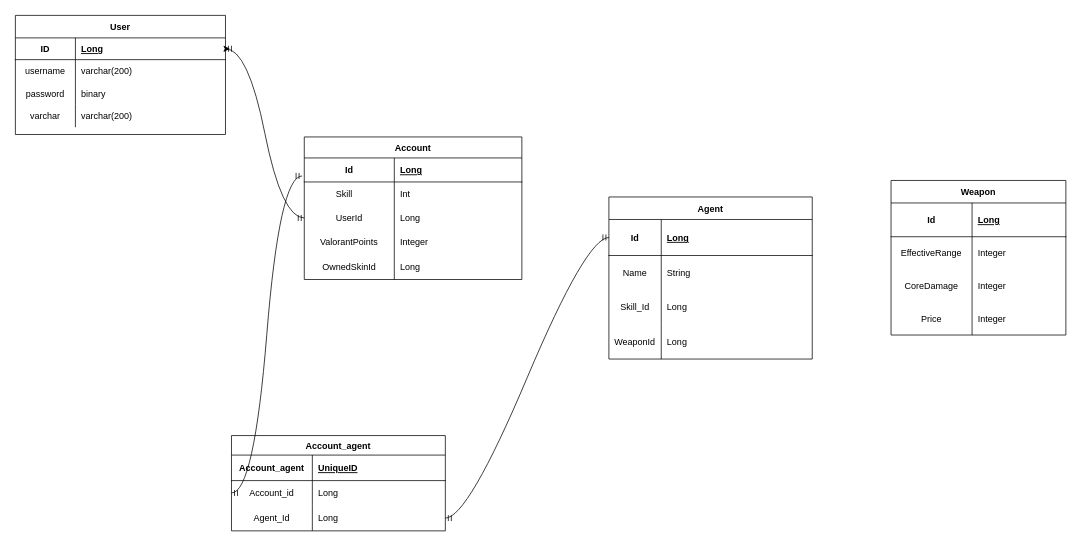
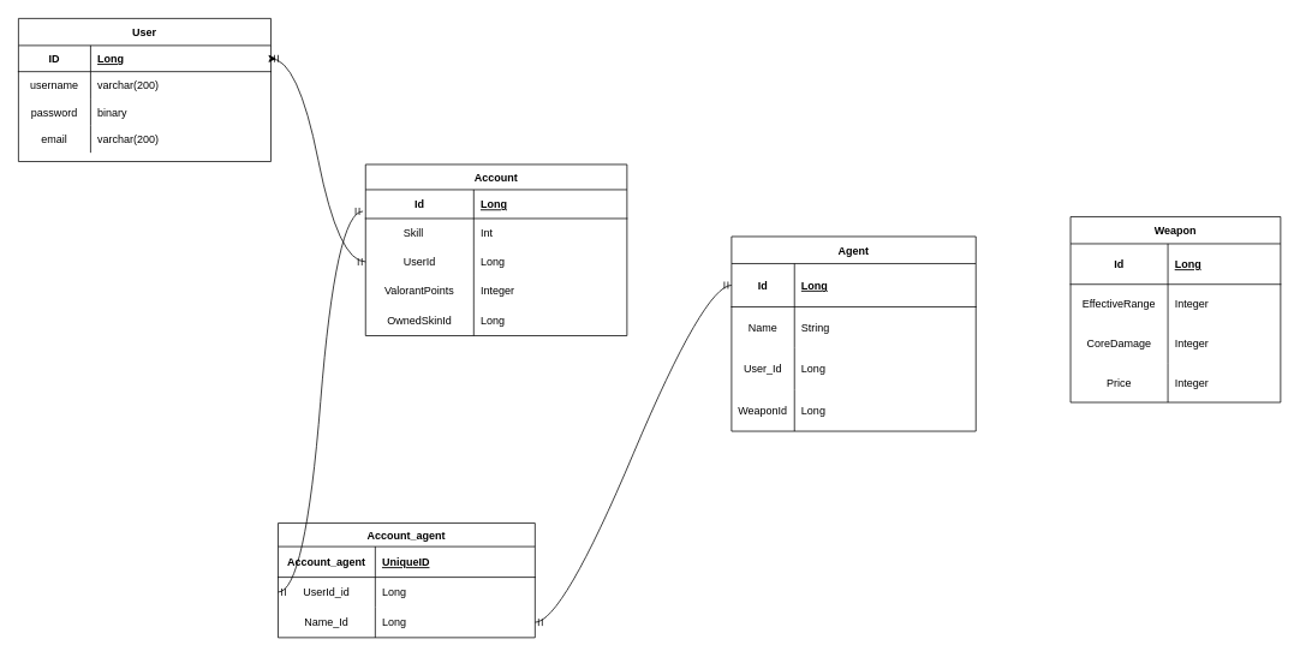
  <mxCell id="0" />
  <mxCell id="1" parent="0" />
  <mxCell id="2" value="User" style="shape=table;startSize=30;container=1;collapsible=1;childLayout=tableLayout;fixedRows=1;rowLines=0;fontStyle=1;align=center;resizeLast=1;" vertex="1" parent="1"><mxGeometry x="20" y="20" width="280" height="158.75" as="geometry" /></mxCell>
  <mxCell id="3" value="" style="shape=tableRow;horizontal=0;startSize=0;swimlaneHead=0;swimlaneBody=0;fillColor=none;collapsible=0;dropTarget=0;points=[[0,0.5],[1,0.5]];portConstraint=eastwest;top=0;left=0;right=0;bottom=1;" vertex="1" parent="2"><mxGeometry y="30" width="280" height="29" as="geometry" /></mxCell>
  <mxCell id="4" value="ID" style="shape=partialRectangle;connectable=0;fillColor=none;top=0;left=0;bottom=0;right=0;fontStyle=1;overflow=hidden;" vertex="1" parent="3"><mxGeometry width="80" height="29" as="geometry"><mxRectangle width="80" height="29" as="alternateBounds" /></mxGeometry></mxCell>
  <mxCell id="5" value="Long" style="shape=partialRectangle;connectable=0;fillColor=none;top=0;left=0;bottom=0;right=0;align=left;spacingLeft=6;fontStyle=5;overflow=hidden;" vertex="1" parent="3"><mxGeometry x="80" width="200" height="29" as="geometry"><mxRectangle width="200" height="29" as="alternateBounds" /></mxGeometry></mxCell>
  <mxCell id="6" value="" style="shape=tableRow;horizontal=0;startSize=0;swimlaneHead=0;swimlaneBody=0;fillColor=none;collapsible=0;dropTarget=0;points=[[0,0.5],[1,0.5]];portConstraint=eastwest;top=0;left=0;right=0;bottom=0;" vertex="1" parent="2"><mxGeometry y="59" width="280" height="30" as="geometry" /></mxCell>
  <mxCell id="7" value="username" style="shape=partialRectangle;connectable=0;fillColor=none;top=0;left=0;bottom=0;right=0;editable=1;overflow=hidden;" vertex="1" parent="6"><mxGeometry width="80" height="30" as="geometry"><mxRectangle width="80" height="30" as="alternateBounds" /></mxGeometry></mxCell>
  <mxCell id="8" value="varchar(200)" style="shape=partialRectangle;connectable=0;fillColor=none;top=0;left=0;bottom=0;right=0;align=left;spacingLeft=6;overflow=hidden;" vertex="1" parent="6"><mxGeometry x="80" width="200" height="30" as="geometry"><mxRectangle width="200" height="30" as="alternateBounds" /></mxGeometry></mxCell>
  <mxCell id="9" value="" style="shape=tableRow;horizontal=0;startSize=0;swimlaneHead=0;swimlaneBody=0;fillColor=none;collapsible=0;dropTarget=0;points=[[0,0.5],[1,0.5]];portConstraint=eastwest;top=0;left=0;right=0;bottom=0;" vertex="1" parent="2"><mxGeometry y="89" width="280" height="30" as="geometry" /></mxCell>
  <mxCell id="10" value="password" style="shape=partialRectangle;connectable=0;fillColor=none;top=0;left=0;bottom=0;right=0;editable=1;overflow=hidden;" vertex="1" parent="9"><mxGeometry width="80" height="30" as="geometry"><mxRectangle width="80" height="30" as="alternateBounds" /></mxGeometry></mxCell>
  <mxCell id="11" value="binary" style="shape=partialRectangle;connectable=0;fillColor=none;top=0;left=0;bottom=0;right=0;align=left;spacingLeft=6;overflow=hidden;" vertex="1" parent="9"><mxGeometry x="80" width="200" height="30" as="geometry"><mxRectangle width="200" height="30" as="alternateBounds" /></mxGeometry></mxCell>
  <mxCell id="12" value="" style="shape=tableRow;horizontal=0;startSize=0;swimlaneHead=0;swimlaneBody=0;fillColor=none;collapsible=0;dropTarget=0;points=[[0,0.5],[1,0.5]];portConstraint=eastwest;top=0;left=0;right=0;bottom=0;" vertex="1" parent="2"><mxGeometry y="119" width="280" height="30" as="geometry" /></mxCell>
- <mxCell id="13" value="varchar" style="shape=partialRectangle;connectable=0;fillColor=none;top=0;left=0;bottom=0;right=0;editable=1;overflow=hidden;" vertex="1" parent="12"><mxGeometry width="80" height="30" as="geometry"><mxRectangle width="80" height="30" as="alternateBounds" /></mxGeometry></mxCell>
+ <mxCell id="13" value="email" style="shape=partialRectangle;connectable=0;fillColor=none;top=0;left=0;bottom=0;right=0;editable=1;overflow=hidden;" vertex="1" parent="12"><mxGeometry width="80" height="30" as="geometry"><mxRectangle width="80" height="30" as="alternateBounds" /></mxGeometry></mxCell>
  <mxCell id="14" value="varchar(200)" style="shape=partialRectangle;connectable=0;fillColor=none;top=0;left=0;bottom=0;right=0;align=left;spacingLeft=6;overflow=hidden;" vertex="1" parent="12"><mxGeometry x="80" width="200" height="30" as="geometry"><mxRectangle width="200" height="30" as="alternateBounds" /></mxGeometry></mxCell>
  <mxCell id="15" value="Account" style="shape=table;startSize=28;container=1;collapsible=1;childLayout=tableLayout;fixedRows=0;rowLines=0;fontStyle=1;align=center;resizeLast=1;fontColor=none;resizeLastRow=1;" vertex="1" parent="1"><mxGeometry x="405" y="182" width="290" height="190" as="geometry" /></mxCell>
  <mxCell id="16" value="" style="shape=tableRow;horizontal=0;startSize=0;swimlaneHead=0;swimlaneBody=0;fillColor=none;collapsible=0;dropTarget=0;points=[[0,0.5],[1,0.5]];portConstraint=eastwest;top=0;left=0;right=0;bottom=1;fontColor=none;" vertex="1" parent="15"><mxGeometry y="28" width="290" height="32" as="geometry" /></mxCell>
  <mxCell id="17" value="Id" style="shape=partialRectangle;connectable=0;fillColor=none;top=0;left=0;bottom=0;right=0;fontStyle=1;overflow=hidden;fontColor=none;" vertex="1" parent="16"><mxGeometry width="120" height="32" as="geometry"><mxRectangle width="120" height="32" as="alternateBounds" /></mxGeometry></mxCell>
  <mxCell id="18" value="Long" style="shape=partialRectangle;connectable=0;fillColor=none;top=0;left=0;bottom=0;right=0;align=left;spacingLeft=6;fontStyle=5;overflow=hidden;fontColor=none;" vertex="1" parent="16"><mxGeometry x="120" width="170" height="32" as="geometry"><mxRectangle width="170" height="32" as="alternateBounds" /></mxGeometry></mxCell>
  <mxCell id="19" value="" style="shape=tableRow;horizontal=0;startSize=0;swimlaneHead=0;swimlaneBody=0;fillColor=none;collapsible=0;dropTarget=0;points=[[0,0.5],[1,0.5]];portConstraint=eastwest;top=0;left=0;right=0;bottom=0;fontColor=none;" vertex="1" parent="15"><mxGeometry y="60" width="290" height="32" as="geometry" /></mxCell>
  <mxCell id="20" value="Skill    " style="shape=partialRectangle;connectable=0;fillColor=none;top=0;left=0;bottom=0;right=0;editable=1;overflow=hidden;fontColor=none;" vertex="1" parent="19"><mxGeometry width="120" height="32" as="geometry"><mxRectangle width="120" height="32" as="alternateBounds" /></mxGeometry></mxCell>
  <mxCell id="21" value="Int" style="shape=partialRectangle;connectable=0;fillColor=none;top=0;left=0;bottom=0;right=0;align=left;spacingLeft=6;overflow=hidden;fontColor=none;" vertex="1" parent="19"><mxGeometry x="120" width="170" height="32" as="geometry"><mxRectangle width="170" height="32" as="alternateBounds" /></mxGeometry></mxCell>
  <mxCell id="22" value="" style="shape=tableRow;horizontal=0;startSize=0;swimlaneHead=0;swimlaneBody=0;fillColor=none;collapsible=0;dropTarget=0;points=[[0,0.5],[1,0.5]];portConstraint=eastwest;top=0;left=0;right=0;bottom=0;fontColor=none;" vertex="1" parent="15"><mxGeometry y="92" width="290" height="32" as="geometry" /></mxCell>
  <mxCell id="23" value="UserId" style="shape=partialRectangle;connectable=0;fillColor=none;top=0;left=0;bottom=0;right=0;editable=1;overflow=hidden;fontColor=none;" vertex="1" parent="22"><mxGeometry width="120" height="32" as="geometry"><mxRectangle width="120" height="32" as="alternateBounds" /></mxGeometry></mxCell>
  <mxCell id="24" value="Long" style="shape=partialRectangle;connectable=0;fillColor=none;top=0;left=0;bottom=0;right=0;align=left;spacingLeft=6;overflow=hidden;fontColor=none;" vertex="1" parent="22"><mxGeometry x="120" width="170" height="32" as="geometry"><mxRectangle width="170" height="32" as="alternateBounds" /></mxGeometry></mxCell>
  <mxCell id="25" style="shape=tableRow;horizontal=0;startSize=0;swimlaneHead=0;swimlaneBody=0;fillColor=none;collapsible=0;dropTarget=0;points=[[0,0.5],[1,0.5]];portConstraint=eastwest;top=0;left=0;right=0;bottom=0;fontColor=none;" vertex="1" parent="15"><mxGeometry y="124" width="290" height="32" as="geometry" /></mxCell>
  <mxCell id="26" value="ValorantPoints" style="shape=partialRectangle;connectable=0;fillColor=none;top=0;left=0;bottom=0;right=0;editable=1;overflow=hidden;fontColor=none;" vertex="1" parent="25"><mxGeometry width="120" height="32" as="geometry"><mxRectangle width="120" height="32" as="alternateBounds" /></mxGeometry></mxCell>
  <mxCell id="27" value="Integer" style="shape=partialRectangle;connectable=0;fillColor=none;top=0;left=0;bottom=0;right=0;align=left;spacingLeft=6;overflow=hidden;fontColor=none;" vertex="1" parent="25"><mxGeometry x="120" width="170" height="32" as="geometry"><mxRectangle width="170" height="32" as="alternateBounds" /></mxGeometry></mxCell>
  <mxCell id="28" style="shape=tableRow;horizontal=0;startSize=0;swimlaneHead=0;swimlaneBody=0;fillColor=none;collapsible=0;dropTarget=0;points=[[0,0.5],[1,0.5]];portConstraint=eastwest;top=0;left=0;right=0;bottom=0;fontColor=none;" vertex="1" parent="15"><mxGeometry y="156" width="290" height="34" as="geometry" /></mxCell>
  <mxCell id="29" value="OwnedSkinId" style="shape=partialRectangle;connectable=0;fillColor=none;top=0;left=0;bottom=0;right=0;editable=1;overflow=hidden;fontColor=none;" vertex="1" parent="28"><mxGeometry width="120" height="34" as="geometry"><mxRectangle width="120" height="34" as="alternateBounds" /></mxGeometry></mxCell>
  <mxCell id="30" value="Long" style="shape=partialRectangle;connectable=0;fillColor=none;top=0;left=0;bottom=0;right=0;align=left;spacingLeft=6;overflow=hidden;fontColor=none;" vertex="1" parent="28"><mxGeometry x="120" width="170" height="34" as="geometry"><mxRectangle width="170" height="34" as="alternateBounds" /></mxGeometry></mxCell>
  <mxCell id="31" value="Agent" style="shape=table;startSize=30;container=1;collapsible=1;childLayout=tableLayout;fixedRows=0;rowLines=0;fontStyle=1;align=center;resizeLast=1;fontColor=none;columnLines=1;" vertex="1" parent="1"><mxGeometry x="811" y="262" width="271" height="216" as="geometry" /></mxCell>
  <mxCell id="32" value="" style="shape=tableRow;horizontal=0;startSize=0;swimlaneHead=0;swimlaneBody=0;fillColor=none;collapsible=0;dropTarget=0;points=[[0,0.5],[1,0.5]];portConstraint=eastwest;top=0;left=0;right=0;bottom=1;fontColor=none;" vertex="1" parent="31"><mxGeometry y="30" width="271" height="48" as="geometry" /></mxCell>
  <mxCell id="33" value="Id" style="shape=partialRectangle;connectable=0;fillColor=none;top=0;left=0;bottom=0;right=0;fontStyle=1;overflow=hidden;fontColor=none;" vertex="1" parent="32"><mxGeometry width="69.75" height="48" as="geometry"><mxRectangle width="69.75" height="48" as="alternateBounds" /></mxGeometry></mxCell>
  <mxCell id="34" value="Long" style="shape=partialRectangle;connectable=0;fillColor=none;top=0;left=0;bottom=0;right=0;align=left;spacingLeft=6;fontStyle=5;overflow=hidden;fontColor=none;" vertex="1" parent="32"><mxGeometry x="69.75" width="201.25" height="48" as="geometry"><mxRectangle width="201.25" height="48" as="alternateBounds" /></mxGeometry></mxCell>
  <mxCell id="35" value="" style="shape=tableRow;horizontal=0;startSize=0;swimlaneHead=0;swimlaneBody=0;fillColor=none;collapsible=0;dropTarget=0;points=[[0,0.5],[1,0.5]];portConstraint=eastwest;top=0;left=0;right=0;bottom=0;fontColor=none;" vertex="1" parent="31"><mxGeometry y="78" width="271" height="45" as="geometry" /></mxCell>
  <mxCell id="36" value="Name" style="shape=partialRectangle;connectable=0;fillColor=none;top=0;left=0;bottom=0;right=0;editable=1;overflow=hidden;fontColor=none;" vertex="1" parent="35"><mxGeometry width="69.75" height="45" as="geometry"><mxRectangle width="69.75" height="45" as="alternateBounds" /></mxGeometry></mxCell>
  <mxCell id="37" value="String" style="shape=partialRectangle;connectable=0;fillColor=none;top=0;left=0;bottom=0;right=0;align=left;spacingLeft=6;overflow=hidden;fontColor=none;" vertex="1" parent="35"><mxGeometry x="69.75" width="201.25" height="45" as="geometry"><mxRectangle width="201.25" height="45" as="alternateBounds" /></mxGeometry></mxCell>
  <mxCell id="38" value="" style="shape=tableRow;horizontal=0;startSize=0;swimlaneHead=0;swimlaneBody=0;fillColor=none;collapsible=0;dropTarget=0;points=[[0,0.5],[1,0.5]];portConstraint=eastwest;top=0;left=0;right=0;bottom=0;fontColor=none;" vertex="1" parent="31"><mxGeometry y="123" width="271" height="47" as="geometry" /></mxCell>
- <mxCell id="39" value="Skill_Id" style="shape=partialRectangle;connectable=0;fillColor=none;top=0;left=0;bottom=0;right=0;editable=1;overflow=hidden;fontColor=none;" vertex="1" parent="38"><mxGeometry width="69.75" height="47" as="geometry"><mxRectangle width="69.75" height="47" as="alternateBounds" /></mxGeometry></mxCell>
+ <mxCell id="39" value="User_Id" style="shape=partialRectangle;connectable=0;fillColor=none;top=0;left=0;bottom=0;right=0;editable=1;overflow=hidden;fontColor=none;" vertex="1" parent="38"><mxGeometry width="69.75" height="47" as="geometry"><mxRectangle width="69.75" height="47" as="alternateBounds" /></mxGeometry></mxCell>
  <mxCell id="40" value="Long" style="shape=partialRectangle;connectable=0;fillColor=none;top=0;left=0;bottom=0;right=0;align=left;spacingLeft=6;overflow=hidden;fontColor=none;" vertex="1" parent="38"><mxGeometry x="69.75" width="201.25" height="47" as="geometry"><mxRectangle width="201.25" height="47" as="alternateBounds" /></mxGeometry></mxCell>
  <mxCell id="41" value="" style="shape=tableRow;horizontal=0;startSize=0;swimlaneHead=0;swimlaneBody=0;fillColor=none;collapsible=0;dropTarget=0;points=[[0,0.5],[1,0.5]];portConstraint=eastwest;top=0;left=0;right=0;bottom=0;fontColor=none;" vertex="1" parent="31"><mxGeometry y="170" width="271" height="46" as="geometry" /></mxCell>
  <mxCell id="42" value="WeaponId" style="shape=partialRectangle;connectable=0;fillColor=none;top=0;left=0;bottom=0;right=0;editable=1;overflow=hidden;fontColor=none;" vertex="1" parent="41"><mxGeometry width="69.75" height="46" as="geometry"><mxRectangle width="69.75" height="46" as="alternateBounds" /></mxGeometry></mxCell>
  <mxCell id="43" value="Long" style="shape=partialRectangle;connectable=0;fillColor=none;top=0;left=0;bottom=0;right=0;align=left;spacingLeft=6;overflow=hidden;fontColor=none;" vertex="1" parent="41"><mxGeometry x="69.75" width="201.25" height="46" as="geometry"><mxRectangle width="201.25" height="46" as="alternateBounds" /></mxGeometry></mxCell>
  <mxCell id="44" style="edgeStyle=orthogonalEdgeStyle;curved=1;orthogonalLoop=1;jettySize=auto;html=1;exitX=1;exitY=0.5;exitDx=0;exitDy=0;fontColor=none;endFill=1;" edge="1" parent="1" source="3"><mxGeometry relative="1" as="geometry"><mxPoint x="306" y="65" as="targetPoint" /></mxGeometry></mxCell>
  <mxCell id="45" value="" style="edgeStyle=entityRelationEdgeStyle;fontSize=12;html=1;endArrow=ERmandOne;startArrow=ERmandOne;fontColor=none;curved=1;" edge="1" parent="1" source="22" target="3"><mxGeometry width="100" height="100" relative="1" as="geometry"><mxPoint x="341" y="339" as="sourcePoint" /><mxPoint x="521" y="111" as="targetPoint" /></mxGeometry></mxCell>
  <mxCell id="46" value="Account_agent" style="shape=table;startSize=26;container=1;collapsible=1;childLayout=tableLayout;fixedRows=0;rowLines=0;fontStyle=1;align=center;resizeLast=1;fontColor=none;resizeLastRow=0;columnLines=1;" vertex="1" parent="1"><mxGeometry x="308" y="580" width="285" height="127" as="geometry" /></mxCell>
  <mxCell id="47" value="" style="shape=tableRow;horizontal=0;startSize=0;swimlaneHead=0;swimlaneBody=0;fillColor=none;collapsible=0;dropTarget=0;points=[[0,0.5],[1,0.5]];portConstraint=eastwest;top=0;left=0;right=0;bottom=1;fontColor=none;" vertex="1" parent="46"><mxGeometry y="26" width="285" height="34" as="geometry" /></mxCell>
  <mxCell id="48" value="Account_agent" style="shape=partialRectangle;connectable=0;fillColor=none;top=0;left=0;bottom=0;right=0;fontStyle=1;overflow=hidden;fontColor=none;" vertex="1" parent="47"><mxGeometry width="107.75" height="34" as="geometry"><mxRectangle width="107.75" height="34" as="alternateBounds" /></mxGeometry></mxCell>
  <mxCell id="49" value="UniqueID" style="shape=partialRectangle;connectable=0;fillColor=none;top=0;left=0;bottom=0;right=0;align=left;spacingLeft=6;fontStyle=5;overflow=hidden;fontColor=none;" vertex="1" parent="47"><mxGeometry x="107.75" width="177.25" height="34" as="geometry"><mxRectangle width="177.25" height="34" as="alternateBounds" /></mxGeometry></mxCell>
  <mxCell id="50" value="" style="shape=tableRow;horizontal=0;startSize=0;swimlaneHead=0;swimlaneBody=0;fillColor=none;collapsible=0;dropTarget=0;points=[[0,0.5],[1,0.5]];portConstraint=eastwest;top=0;left=0;right=0;bottom=0;fontColor=none;" vertex="1" parent="46"><mxGeometry y="60" width="285" height="33" as="geometry" /></mxCell>
- <mxCell id="51" value="Account_id" style="shape=partialRectangle;connectable=0;fillColor=none;top=0;left=0;bottom=0;right=0;editable=1;overflow=hidden;fontColor=none;" vertex="1" parent="50"><mxGeometry width="107.75" height="33" as="geometry"><mxRectangle width="107.75" height="33" as="alternateBounds" /></mxGeometry></mxCell>
+ <mxCell id="51" value="UserId_id" style="shape=partialRectangle;connectable=0;fillColor=none;top=0;left=0;bottom=0;right=0;editable=1;overflow=hidden;fontColor=none;" vertex="1" parent="50"><mxGeometry width="107.75" height="33" as="geometry"><mxRectangle width="107.75" height="33" as="alternateBounds" /></mxGeometry></mxCell>
  <mxCell id="52" value="Long" style="shape=partialRectangle;connectable=0;fillColor=none;top=0;left=0;bottom=0;right=0;align=left;spacingLeft=6;overflow=hidden;fontColor=none;" vertex="1" parent="50"><mxGeometry x="107.75" width="177.25" height="33" as="geometry"><mxRectangle width="177.25" height="33" as="alternateBounds" /></mxGeometry></mxCell>
  <mxCell id="53" value="" style="shape=tableRow;horizontal=0;startSize=0;swimlaneHead=0;swimlaneBody=0;fillColor=none;collapsible=0;dropTarget=0;points=[[0,0.5],[1,0.5]];portConstraint=eastwest;top=0;left=0;right=0;bottom=0;fontColor=none;" vertex="1" parent="46"><mxGeometry y="93" width="285" height="34" as="geometry" /></mxCell>
- <mxCell id="54" value="Agent_Id" style="shape=partialRectangle;connectable=0;fillColor=none;top=0;left=0;bottom=0;right=0;editable=1;overflow=hidden;fontColor=none;" vertex="1" parent="53"><mxGeometry width="107.75" height="34" as="geometry"><mxRectangle width="107.75" height="34" as="alternateBounds" /></mxGeometry></mxCell>
+ <mxCell id="54" value="Name_Id" style="shape=partialRectangle;connectable=0;fillColor=none;top=0;left=0;bottom=0;right=0;editable=1;overflow=hidden;fontColor=none;" vertex="1" parent="53"><mxGeometry width="107.75" height="34" as="geometry"><mxRectangle width="107.75" height="34" as="alternateBounds" /></mxGeometry></mxCell>
  <mxCell id="55" value="Long" style="shape=partialRectangle;connectable=0;fillColor=none;top=0;left=0;bottom=0;right=0;align=left;spacingLeft=6;overflow=hidden;fontColor=none;" vertex="1" parent="53"><mxGeometry x="107.75" width="177.25" height="34" as="geometry"><mxRectangle width="177.25" height="34" as="alternateBounds" /></mxGeometry></mxCell>
  <mxCell id="56" value="" style="edgeStyle=entityRelationEdgeStyle;fontSize=12;html=1;endArrow=ERmandOne;startArrow=ERmandOne;fontColor=none;curved=1;entryX=-0.01;entryY=0.75;entryDx=0;entryDy=0;entryPerimeter=0;exitX=0;exitY=0.5;exitDx=0;exitDy=0;" edge="1" parent="1" source="50" target="16"><mxGeometry width="100" height="100" relative="1" as="geometry"><mxPoint x="341" y="534" as="sourcePoint" /><mxPoint x="319" y="345" as="targetPoint" /></mxGeometry></mxCell>
  <mxCell id="57" value="" style="edgeStyle=entityRelationEdgeStyle;fontSize=12;html=1;endArrow=ERmandOne;startArrow=ERmandOne;fontColor=none;curved=1;entryX=0;entryY=0.5;entryDx=0;entryDy=0;exitX=1;exitY=0.5;exitDx=0;exitDy=0;" edge="1" parent="1" source="53" target="32"><mxGeometry width="100" height="100" relative="1" as="geometry"><mxPoint x="627" y="689" as="sourcePoint" /><mxPoint x="727" y="589" as="targetPoint" /></mxGeometry></mxCell>
  <mxCell id="58" value="Weapon" style="shape=table;startSize=30;container=1;collapsible=1;childLayout=tableLayout;fixedRows=0;rowLines=0;fontStyle=1;align=center;resizeLast=1;fontColor=none;" vertex="1" parent="1"><mxGeometry x="1187" y="240" width="233" height="206" as="geometry" /></mxCell>
  <mxCell id="59" value="" style="shape=tableRow;horizontal=0;startSize=0;swimlaneHead=0;swimlaneBody=0;fillColor=none;collapsible=0;dropTarget=0;points=[[0,0.5],[1,0.5]];portConstraint=eastwest;top=0;left=0;right=0;bottom=1;fontColor=none;" vertex="1" parent="58"><mxGeometry y="30" width="233" height="45" as="geometry" /></mxCell>
  <mxCell id="60" value="Id" style="shape=partialRectangle;connectable=0;fillColor=none;top=0;left=0;bottom=0;right=0;fontStyle=1;overflow=hidden;fontColor=none;" vertex="1" parent="59"><mxGeometry width="108.0" height="45" as="geometry"><mxRectangle width="108.0" height="45" as="alternateBounds" /></mxGeometry></mxCell>
  <mxCell id="61" value="Long" style="shape=partialRectangle;connectable=0;fillColor=none;top=0;left=0;bottom=0;right=0;align=left;spacingLeft=6;fontStyle=5;overflow=hidden;fontColor=none;" vertex="1" parent="59"><mxGeometry x="108.0" width="125.0" height="45" as="geometry"><mxRectangle width="125.0" height="45" as="alternateBounds" /></mxGeometry></mxCell>
  <mxCell id="62" value="" style="shape=tableRow;horizontal=0;startSize=0;swimlaneHead=0;swimlaneBody=0;fillColor=none;collapsible=0;dropTarget=0;points=[[0,0.5],[1,0.5]];portConstraint=eastwest;top=0;left=0;right=0;bottom=0;fontColor=none;" vertex="1" parent="58"><mxGeometry y="75" width="233" height="43" as="geometry" /></mxCell>
  <mxCell id="63" value="EffectiveRange" style="shape=partialRectangle;connectable=0;fillColor=none;top=0;left=0;bottom=0;right=0;editable=1;overflow=hidden;fontColor=none;" vertex="1" parent="62"><mxGeometry width="108.0" height="43" as="geometry"><mxRectangle width="108.0" height="43" as="alternateBounds" /></mxGeometry></mxCell>
  <mxCell id="64" value="Integer" style="shape=partialRectangle;connectable=0;fillColor=none;top=0;left=0;bottom=0;right=0;align=left;spacingLeft=6;overflow=hidden;fontColor=none;" vertex="1" parent="62"><mxGeometry x="108.0" width="125.0" height="43" as="geometry"><mxRectangle width="125.0" height="43" as="alternateBounds" /></mxGeometry></mxCell>
  <mxCell id="65" value="" style="shape=tableRow;horizontal=0;startSize=0;swimlaneHead=0;swimlaneBody=0;fillColor=none;collapsible=0;dropTarget=0;points=[[0,0.5],[1,0.5]];portConstraint=eastwest;top=0;left=0;right=0;bottom=0;fontColor=none;" vertex="1" parent="58"><mxGeometry y="118" width="233" height="45" as="geometry" /></mxCell>
  <mxCell id="66" value="CoreDamage" style="shape=partialRectangle;connectable=0;fillColor=none;top=0;left=0;bottom=0;right=0;editable=1;overflow=hidden;fontColor=none;" vertex="1" parent="65"><mxGeometry width="108.0" height="45" as="geometry"><mxRectangle width="108.0" height="45" as="alternateBounds" /></mxGeometry></mxCell>
  <mxCell id="67" value="Integer" style="shape=partialRectangle;connectable=0;fillColor=none;top=0;left=0;bottom=0;right=0;align=left;spacingLeft=6;overflow=hidden;fontColor=none;" vertex="1" parent="65"><mxGeometry x="108.0" width="125.0" height="45" as="geometry"><mxRectangle width="125.0" height="45" as="alternateBounds" /></mxGeometry></mxCell>
  <mxCell id="68" value="" style="shape=tableRow;horizontal=0;startSize=0;swimlaneHead=0;swimlaneBody=0;fillColor=none;collapsible=0;dropTarget=0;points=[[0,0.5],[1,0.5]];portConstraint=eastwest;top=0;left=0;right=0;bottom=0;fontColor=none;" vertex="1" parent="58"><mxGeometry y="163" width="233" height="43" as="geometry" /></mxCell>
  <mxCell id="69" value="Price" style="shape=partialRectangle;connectable=0;fillColor=none;top=0;left=0;bottom=0;right=0;editable=1;overflow=hidden;fontColor=none;" vertex="1" parent="68"><mxGeometry width="108.0" height="43" as="geometry"><mxRectangle width="108.0" height="43" as="alternateBounds" /></mxGeometry></mxCell>
  <mxCell id="70" value="Integer" style="shape=partialRectangle;connectable=0;fillColor=none;top=0;left=0;bottom=0;right=0;align=left;spacingLeft=6;overflow=hidden;fontColor=none;" vertex="1" parent="68"><mxGeometry x="108.0" width="125.0" height="43" as="geometry"><mxRectangle width="125.0" height="43" as="alternateBounds" /></mxGeometry></mxCell>
